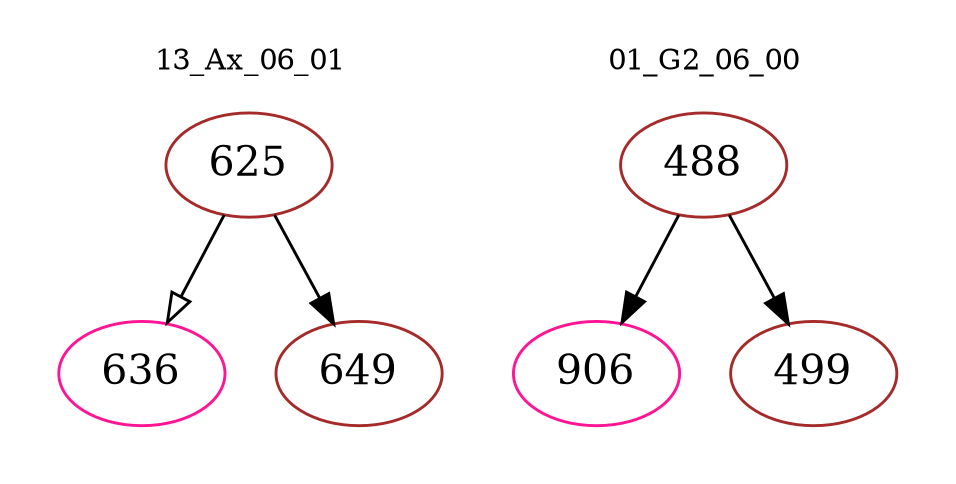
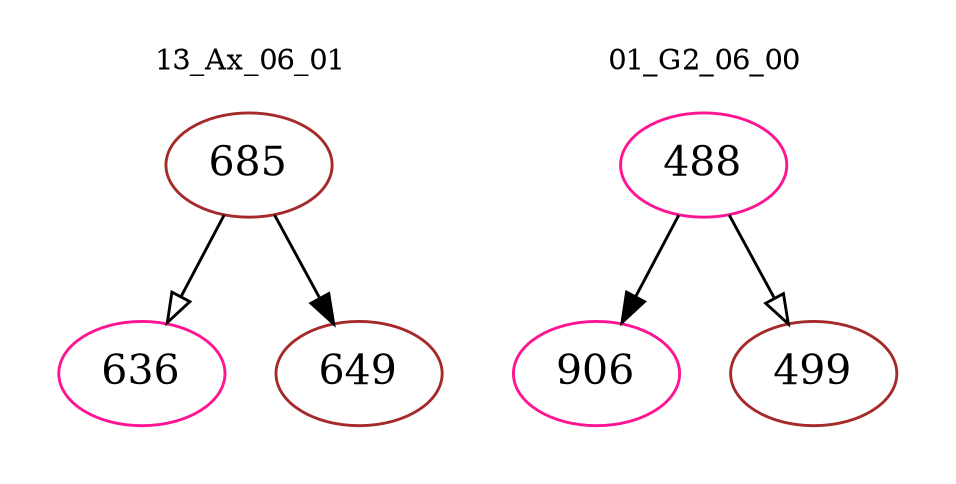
  digraph {
    node [color=brown]
    edge [arrowhead=onormal color=black]
-   n1 [label=625]
+   n1 [label=685]
    n2 [color=deeppink label=636]
    n3 [label=649]
-   n4 [label=488]
+   n4 [color=deeppink label=488]
    n5 [color=deeppink label=906]
    n6 [label=499]
    subgraph cluster_1 {
      color=white
      fontsize=10
      label="13_Ax_06_01"
      n1
      n2
      n3
    }
    subgraph cluster_2 {
      color=white
      fontsize=10
      label="01_G2_06_00"
      n4
      n5
      n6
    }
    n1 -> n2
    n1 -> n3 [arrowhead=normal]
    n4 -> n5 [arrowhead=normal]
-   n4 -> n6 [arrowhead=normal]
+   n4 -> n6
  }
